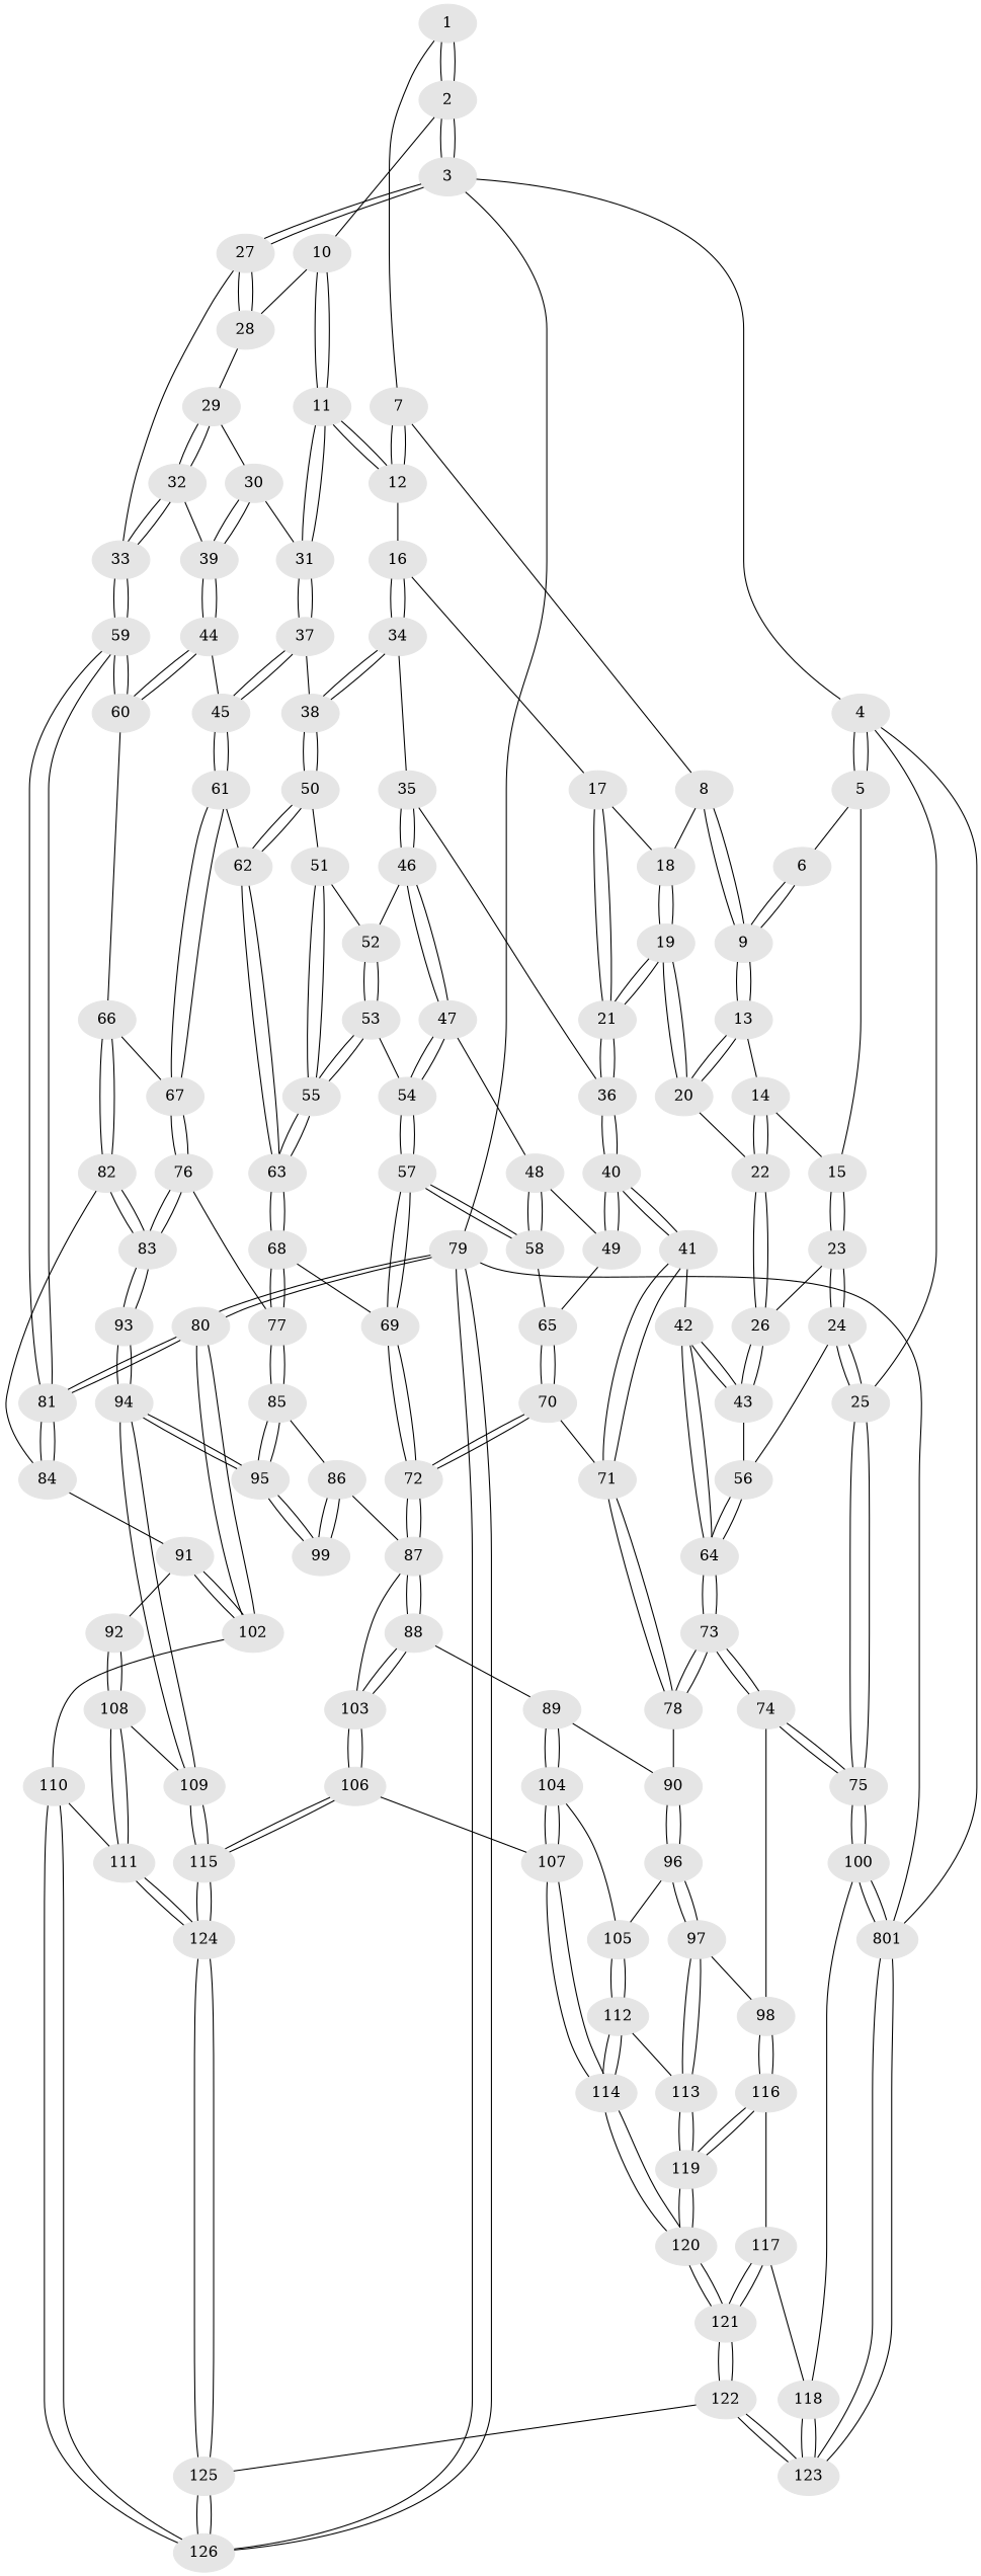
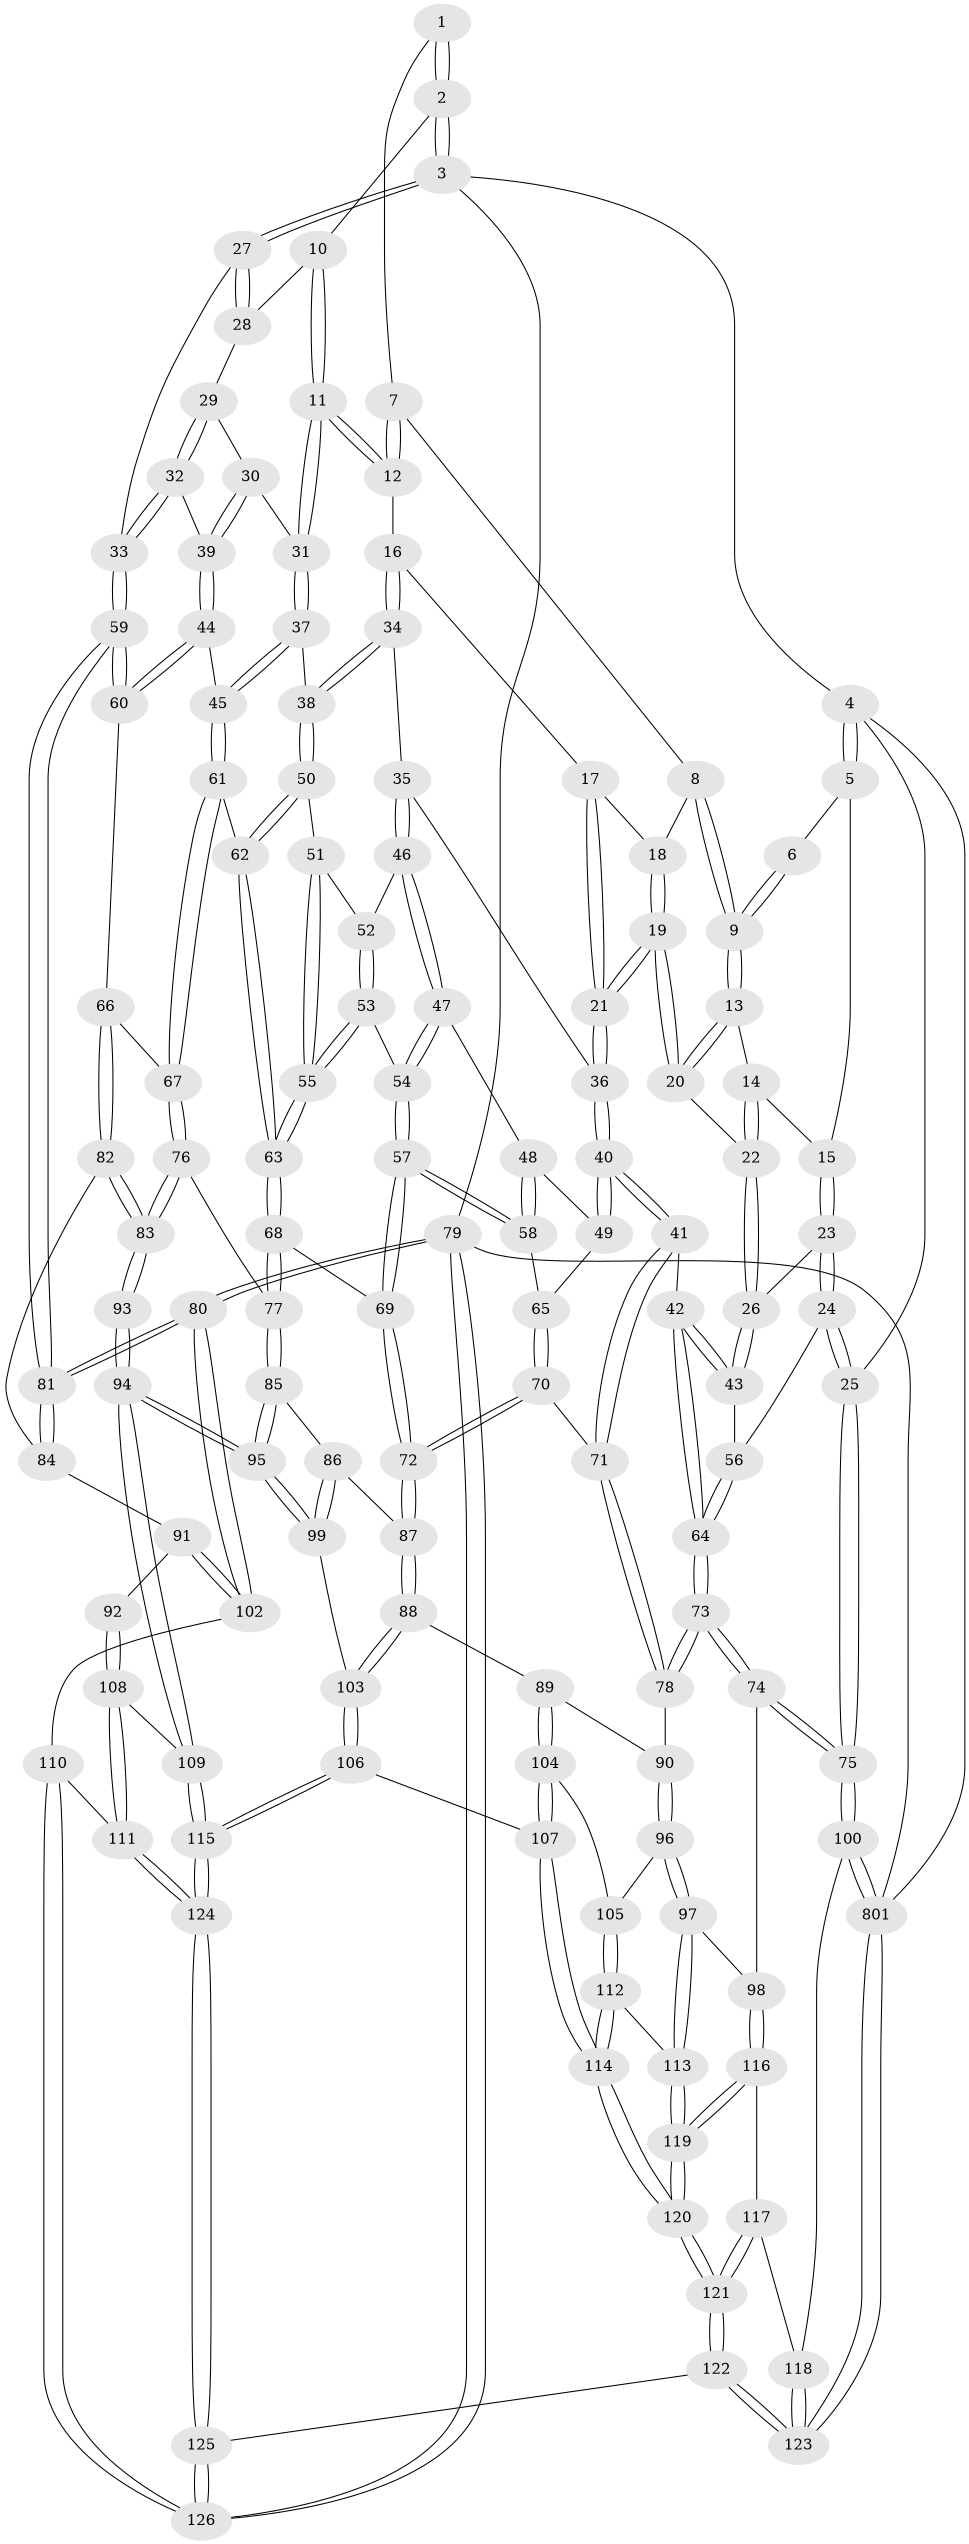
  graph {
    node [color=gray90 style=filled]
    1
    2
    7
    3
    10
    8
    12
    4
    27
    79
    11
    28
    5
    25
    n15 [label=801]
    33
    80
    126
    6
    15
    75
    123
    9
    23
    13
    18
    16
    19
    14
    20
    31
    29
    37
    17
    34
    22
    26
    24
    21
    35
    38
    36
    40
    43
    56
    64
    100
    59
    30
    32
    39
    44
    45
    60
    81
    46
    50
    47
    52
    41
    49
    61
    51
    62
    42
    71
    65
    78
    73
    66
    67
    48
    54
    53
    58
    57
    70
    55
    63
    69
    68
    72
    84
    82
    76
    77
    74
    83
    85
    87
    90
    88
    98
    116
    118
    93
    86
    95
    96
    102
    110
    91
    94
    92
    99
    103
    89
    104
    106
    105
    107
    97
    108
    109
    111
    115
    113
    112
    119
    117
    114
    124
    120
    125
    121
    122
    1 -- 2
    1 -- 2
    1 -- 7
    2 -- 3
    2 -- 3
    2 -- 10
    7 -- 8
    7 -- 12
    7 -- 12
    3 -- 4
    3 -- 27
    3 -- 27
    3 -- 79
    10 -- 11
    10 -- 11
    10 -- 28
    8 -- 9
    8 -- 9
    8 -- 18
    12 -- 16
    4 -- 5
    4 -- 5
    4 -- 25
    4 -- n15
    27 -- 28
    27 -- 28
    27 -- 33
    79 -- n15
    79 -- 80
    79 -- 80
    79 -- 126
    79 -- 126
    11 -- 12
    11 -- 12
    11 -- 31
    11 -- 31
    28 -- 29
    5 -- 6
    5 -- 15
    25 -- 75
    25 -- 75
    n15 -- 123
    n15 -- 123
    33 -- 59
    33 -- 59
    80 -- 81
    80 -- 81
    80 -- 102
    80 -- 102
    6 -- 9
    6 -- 9
    15 -- 23
    15 -- 23
    75 -- 100
    75 -- 100
    9 -- 13
    9 -- 13
    23 -- 26
    23 -- 24
    23 -- 24
    13 -- 14
    13 -- 20
    13 -- 20
    18 -- 19
    18 -- 19
    16 -- 17
    16 -- 34
    16 -- 34
    19 -- 20
    19 -- 20
    19 -- 21
    19 -- 21
    14 -- 15
    14 -- 22
    14 -- 22
    20 -- 22
    31 -- 37
    31 -- 37
    29 -- 30
    29 -- 32
    29 -- 32
    37 -- 38
    37 -- 45
    37 -- 45
    17 -- 18
    17 -- 21
    17 -- 21
    34 -- 35
    34 -- 38
    34 -- 38
    22 -- 26
    22 -- 26
    26 -- 43
    26 -- 43
    24 -- 25
    24 -- 25
    24 -- 56
    21 -- 36
    21 -- 36
    35 -- 36
    35 -- 46
    35 -- 46
    38 -- 50
    38 -- 50
    36 -- 40
    36 -- 40
    40 -- 41
    40 -- 41
    40 -- 49
    40 -- 49
    43 -- 56
    56 -- 64
    56 -- 64
    64 -- 73
    64 -- 73
    100 -- n15
    100 -- n15
    100 -- 118
    59 -- 60
    59 -- 60
    59 -- 81
    59 -- 81
    30 -- 31
    30 -- 39
    30 -- 39
    32 -- 33
    32 -- 33
    32 -- 39
    39 -- 44
    39 -- 44
    44 -- 45
    44 -- 60
    44 -- 60
    45 -- 61
    45 -- 61
    60 -- 66
    81 -- 84
    81 -- 84
    46 -- 47
    46 -- 47
    46 -- 52
    50 -- 51
    50 -- 62
    50 -- 62
    47 -- 48
    47 -- 54
    47 -- 54
    52 -- 53
    52 -- 53
    41 -- 42
    41 -- 71
    41 -- 71
    49 -- 65
    61 -- 62
    61 -- 67
    61 -- 67
    51 -- 52
    51 -- 55
    51 -- 55
    62 -- 63
    62 -- 63
    42 -- 43
    42 -- 43
    42 -- 64
    42 -- 64
    71 -- 78
    71 -- 78
    65 -- 70
    65 -- 70
    78 -- 90
    73 -- 78
    73 -- 78
    73 -- 74
    73 -- 74
    66 -- 67
    66 -- 82
    66 -- 82
    67 -- 76
    67 -- 76
    48 -- 49
    48 -- 58
    48 -- 58
    54 -- 57
    54 -- 57
    53 -- 54
    53 -- 55
    53 -- 55
    58 -- 65
    57 -- 58
    57 -- 58
    57 -- 69
    57 -- 69
    70 -- 71
    70 -- 72
    70 -- 72
    55 -- 63
    55 -- 63
    63 -- 68
    63 -- 68
    69 -- 72
    69 -- 72
    68 -- 69
    68 -- 77
    68 -- 77
    72 -- 87
    72 -- 87
    84 -- 91
    82 -- 84
    82 -- 83
    82 -- 83
    76 -- 77
    76 -- 83
    76 -- 83
    77 -- 85
    77 -- 85
    74 -- 75
    74 -- 75
    74 -- 98
    83 -- 93
    83 -- 93
    85 -- 86
    85 -- 95
    85 -- 95
    87 -- 88
    87 -- 88
    90 -- 96
    90 -- 96
    88 -- 103
    88 -- 103
    88 -- 89
    98 -- 116
    98 -- 116
    116 -- 119
    116 -- 119
    116 -- 117
    118 -- 123
    118 -- 123
    93 -- 94
    93 -- 94
    86 -- 87
    86 -- 99
    86 -- 99
    95 -- 99
    95 -- 99
    96 -- 105
    96 -- 97
    96 -- 97
    102 -- 110
    110 -- 126
    110 -- 126
    110 -- 111
    91 -- 102
    91 -- 102
    91 -- 92
    94 -- 95
    94 -- 95
    94 -- 109
    94 -- 109
    92 -- 108
    92 -- 108
-   87 -- 103
+   99 -- 103
    103 -- 106
    103 -- 106
    89 -- 90
    89 -- 104
    89 -- 104
    104 -- 105
    104 -- 107
    104 -- 107
    106 -- 107
    106 -- 115
    106 -- 115
    105 -- 112
    105 -- 112
    107 -- 114
    107 -- 114
    97 -- 98
    97 -- 113
    97 -- 113
    108 -- 109
    108 -- 111
    108 -- 111
    109 -- 115
    109 -- 115
    111 -- 124
    111 -- 124
    115 -- 124
    115 -- 124
    113 -- 119
    113 -- 119
    112 -- 113
    112 -- 114
    112 -- 114
    119 -- 120
    119 -- 120
    117 -- 118
    117 -- 121
    117 -- 121
    114 -- 120
    114 -- 120
    124 -- 125
    124 -- 125
    120 -- 121
    120 -- 121
    125 -- 126
    125 -- 126
    121 -- 122
    121 -- 122
    122 -- 123
    122 -- 123
    122 -- 125
  }
